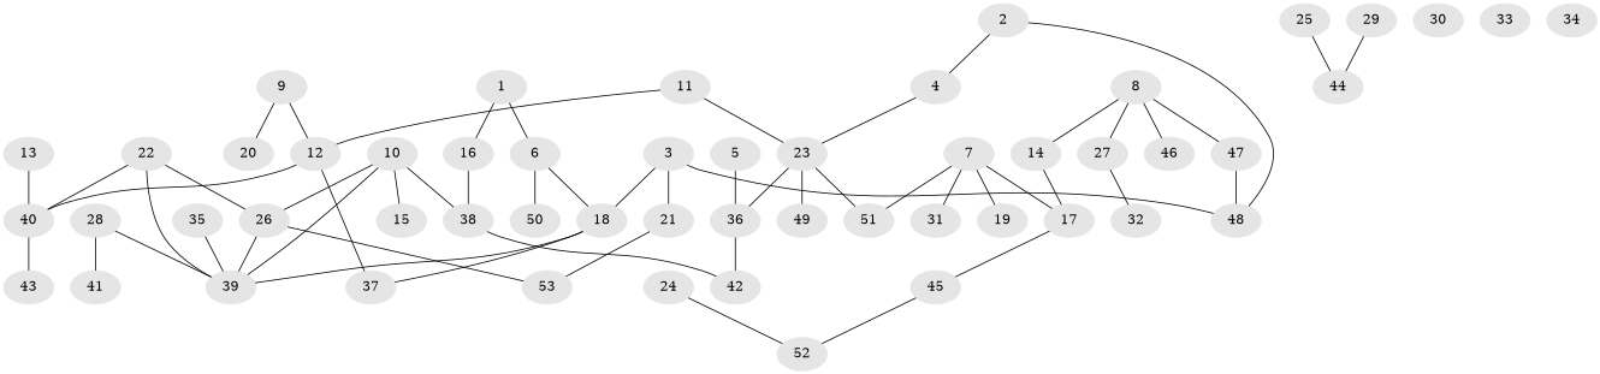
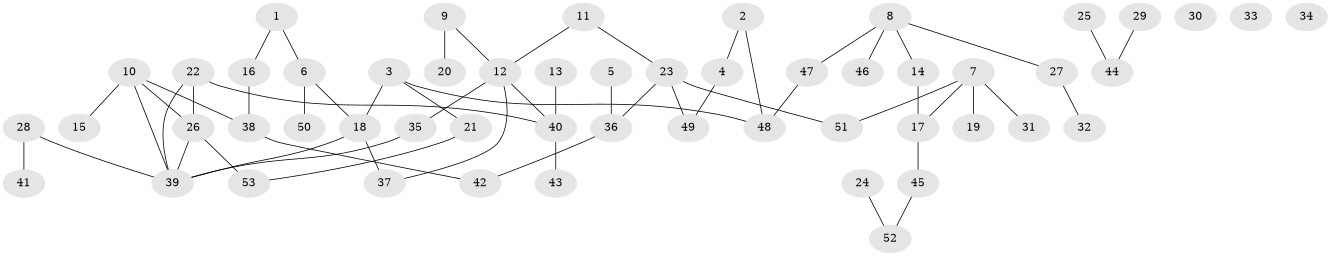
  graph {
    node [color=gray90 style=filled]
    1
    6
    16
    18
    50
    38
    2
    4
    48
    49
    3
    21
    37
    39
    53
    5
    36
    42
    7
    17
    19
    31
    51
    45
    8
    14
    27
    46
    47
    32
    9
    12
    20
    35
    40
    10
    15
    26
    11
    23
    43
    13
    52
    22
    24
    25
    44
    28
    41
    29
    30
    33
    34
    1 -- 6
    1 -- 16
    6 -- 18
    6 -- 50
    16 -- 38
    18 -- 37
    18 -- 39
    38 -- 42
    2 -- 4
    2 -- 48
-   4 -- 23
+   4 -- 49
    3 -- 18
    3 -- 48
    3 -- 21
    21 -- 53
    5 -- 36
    36 -- 42
    7 -- 17
    7 -- 19
    7 -- 31
    7 -- 51
    17 -- 45
    45 -- 52
    8 -- 14
    8 -- 27
    8 -- 46
    8 -- 47
    14 -- 17
    27 -- 32
    47 -- 48
    9 -- 12
    9 -- 20
    12 -- 37
+   12 -- 35
    12 -- 40
    35 -- 39
    40 -- 43
    10 -- 38
    10 -- 39
    10 -- 15
    10 -- 26
    26 -- 39
    26 -- 53
    11 -- 12
    11 -- 23
    23 -- 49
    23 -- 36
    23 -- 51
    13 -- 40
    22 -- 39
    22 -- 40
    22 -- 26
    24 -- 52
    25 -- 44
    28 -- 39
    28 -- 41
    29 -- 44
  }
